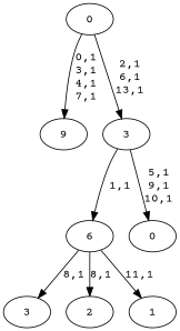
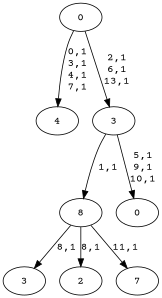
  digraph {
    fontname="Courier Prime"
    node [fontname="Courier Prime"]
    edge [fontname="Courier Prime"]
-   n1 [label=9]
+   n1 [label=4]
    n2 [label=3]
    n3 [label=2]
-   n4 [label=1]
-   8 [label=6]
+   n4 [label=7]
+   8
    n6 [label=0]
    3
    0
    8 -> n2 [label="8,1"]
    8 -> n3 [label="8,1"]
    8 -> n4 [label="11,1"]
    3 -> 8 [label="1,1"]
    3 -> n6 [label="5,1\n9,1\n10,1"]
    0 -> n1 [label="0,1\n3,1\n4,1\n7,1"]
    0 -> 3 [label="2,1\n6,1\n13,1"]
  }
